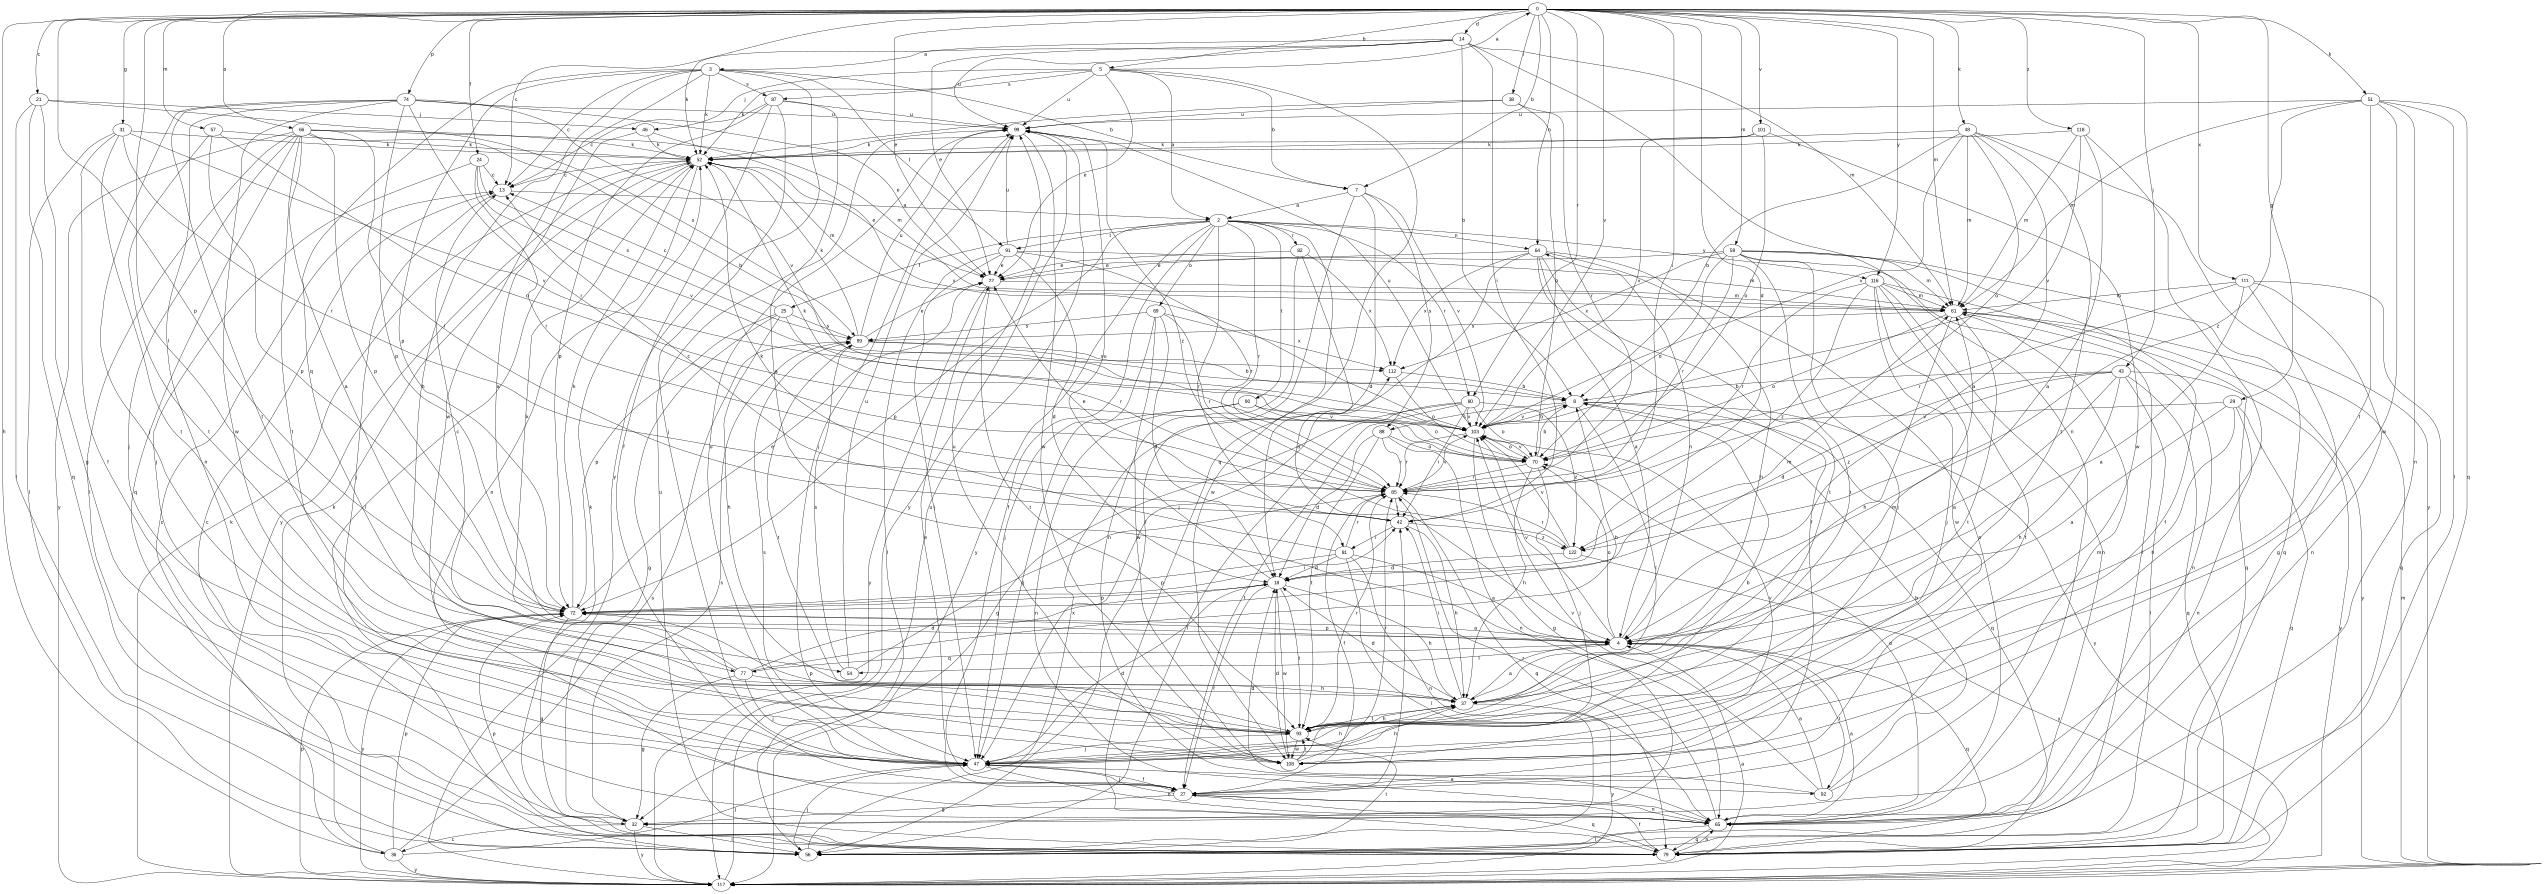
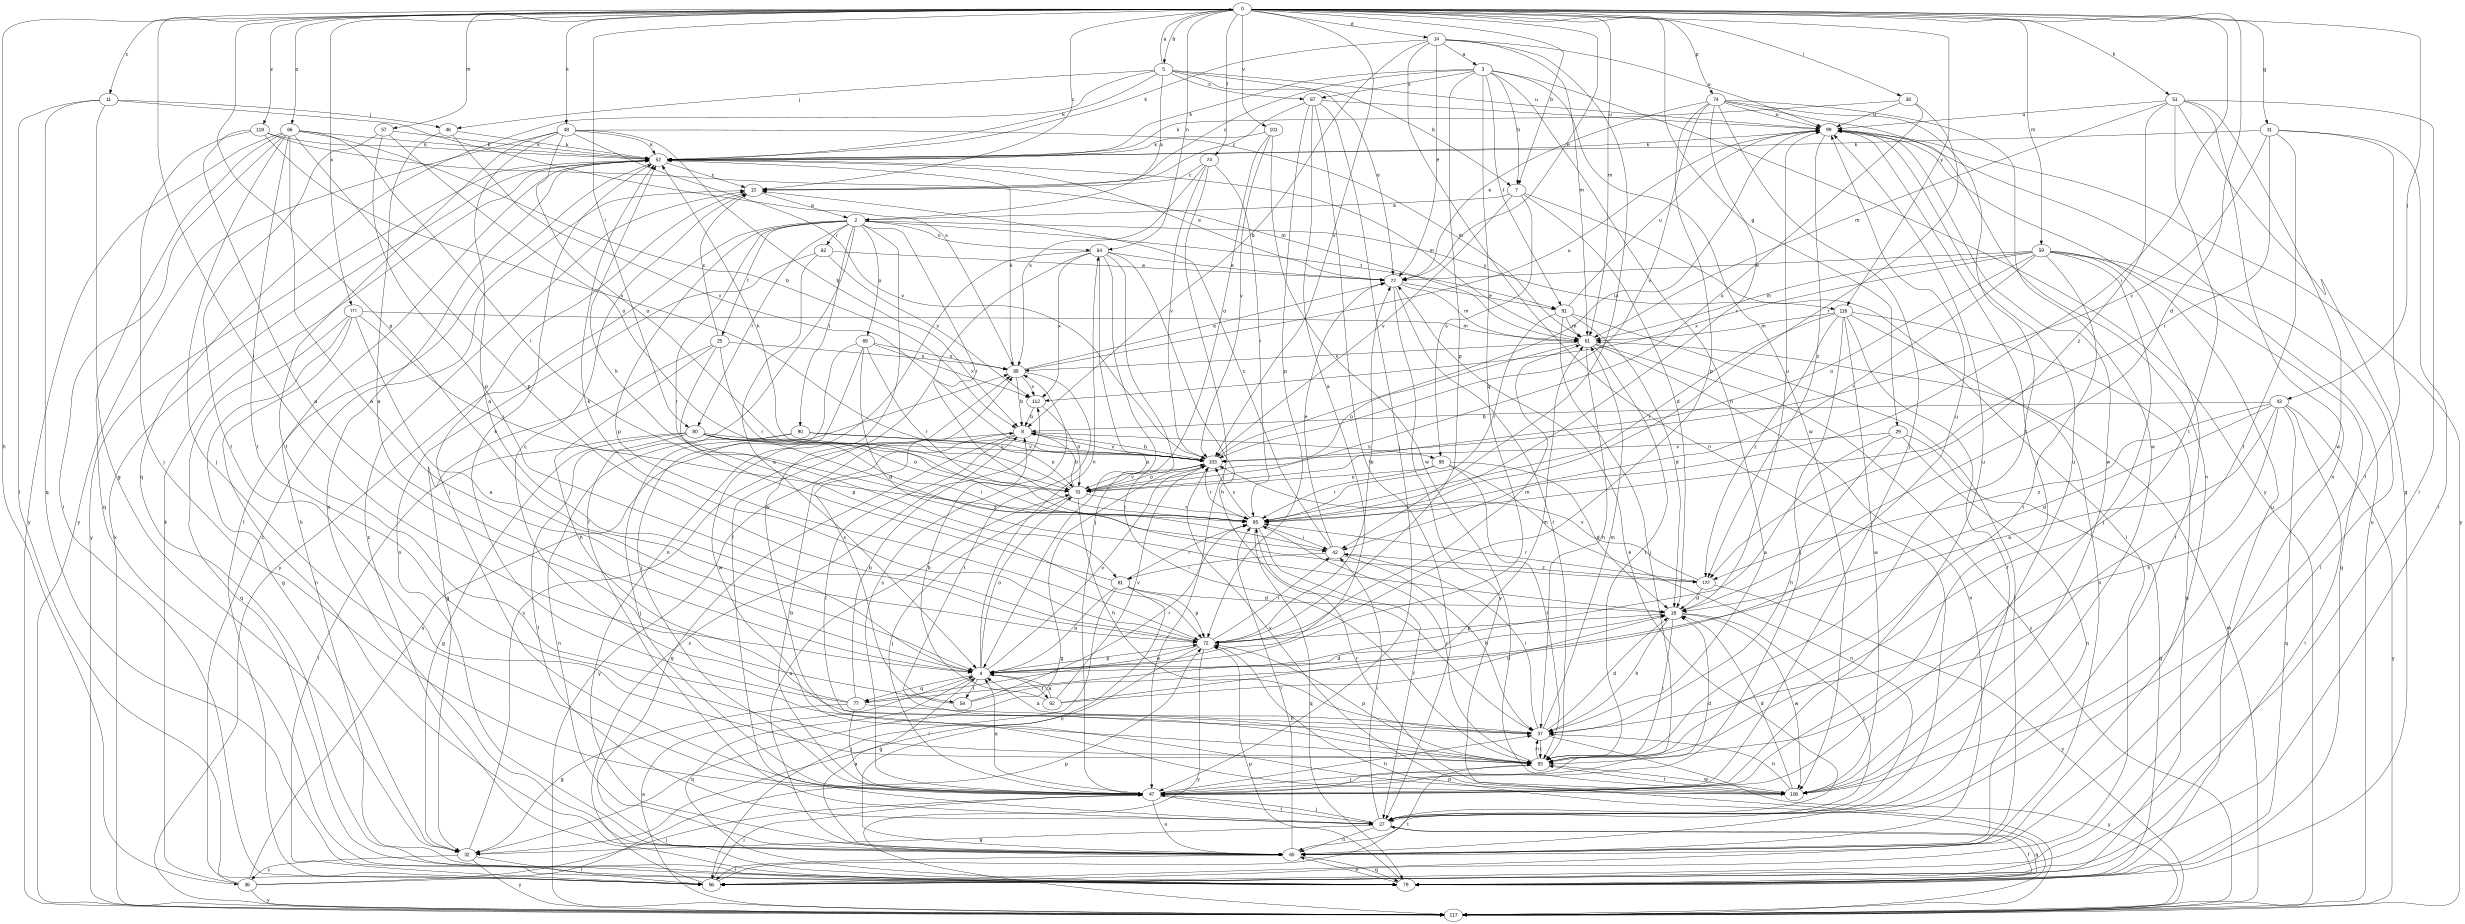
  strict digraph {
    fontname="Liberation Sans"
    node [fontname="Liberation Sans"]
    edge [fontname="Liberation Sans"]
    0
    5
    7
-   11 [label=21]
+   11
    13
    14
    18
    22
    24
    29
    31
    36
    38
    42
    43
    48
    51
    54
    57
    59
    61
    64
    66
    74
    n25 [label=72]
    80
    101
    103
    111
    116
    118
    2
    52
    87
    79
    46
    99
    56
    88
    32
    89
    47
    3
    8
    65
    27
    108
    37
    93
    117
    85
    4
    70
    81
    122
    112
    25
    69
    82
    90
    91
    77
    92
    0 -> 5 [label=b]
    0 -> 7 [label=b]
    0 -> 11 [label=c]
    0 -> 13 [label=c]
    0 -> 14 [label=d]
    0 -> 18 [label=d]
    0 -> 22 [label=e]
    0 -> 24 [label=f]
    0 -> 29 [label=g]
    0 -> 31 [label=g]
    0 -> 36 [label=h]
    0 -> 38 [label=i]
    0 -> 42 [label=i]
    0 -> 43 [label=j]
    0 -> 48 [label=k]
    0 -> 51 [label=k]
    0 -> 54 [label=l]
    0 -> 57 [label=m]
    0 -> 59 [label=m]
    0 -> 61 [label=m]
    0 -> 64 [label=n]
    0 -> 66 [label=o]
    0 -> 74 [label=p]
    0 -> n25 [label=p]
    0 -> 80 [label=r]
    0 -> 101 [label=v]
    0 -> 103 [label=v]
    0 -> 111 [label=x]
    0 -> 116 [label=y]
    0 -> 118 [label=z]
    5 -> 0 [label=a]
    5 -> 7 [label=b]
    5 -> 22 [label=e]
    5 -> 2 [label=a]
    5 -> 52 [label=k]
    5 -> 87 [label=s]
    5 -> 79 [label=q]
    5 -> 46 [label=j]
    5 -> 99 [label=u]
    7 -> 18 [label=d]
    7 -> 103 [label=v]
    7 -> 2 [label=a]
    7 -> 56 [label=l]
    7 -> 88 [label=s]
    11 -> 79 [label=q]
    11 -> 46 [label=j]
    11 -> 56 [label=l]
    11 -> 32 [label=g]
    11 -> 89 [label=s]
    13 -> 2 [label=a]
    13 -> 47 [label=j]
    14 -> 22 [label=e]
    14 -> 42 [label=i]
    14 -> 61 [label=m]
    14 -> 52 [label=k]
    14 -> 99 [label=u]
    14 -> 3 [label=a]
    14 -> 8 [label=b]
    14 -> 65 [label=n]
    18 -> n25 [label=p]
    18 -> 99 [label=u]
    18 -> 27 [label=f]
    18 -> 108 [label=w]
    18 -> 37 [label=h]
    18 -> 93 [label=t]
    22 -> 61 [label=m]
    22 -> 93 [label=t]
    22 -> 117 [label=y]
    24 -> 13 [label=c]
    24 -> 103 [label=v]
    24 -> 89 [label=s]
    24 -> 47 [label=j]
    24 -> 85 [label=r]
    29 -> 103 [label=v]
    29 -> 79 [label=q]
    29 -> 65 [label=n]
    29 -> 37 [label=h]
    29 -> 4 [label=a]
    31 -> 103 [label=v]
    31 -> 52 [label=k]
    31 -> 56 [label=l]
    31 -> 27 [label=f]
    31 -> 93 [label=t]
    31 -> 85 [label=r]
    36 -> 13 [label=c]
    36 -> n25 [label=p]
    36 -> 52 [label=k]
    36 -> 89 [label=s]
    36 -> 47 [label=j]
    36 -> 117 [label=y]
    38 -> 52 [label=k]
    38 -> 99 [label=u]
    38 -> 85 [label=r]
    38 -> 70 [label=o]
    42 -> 13 [label=c]
    42 -> 22 [label=e]
    42 -> 37 [label=h]
    42 -> 81 [label=i]
    42 -> 122 [label=z]
    43 -> 18 [label=d]
    43 -> 79 [label=q]
    43 -> 56 [label=l]
    43 -> 8 [label=b]
    43 -> 37 [label=h]
    43 -> 117 [label=y]
    43 -> 4 [label=a]
    43 -> 122 [label=z]
    48 -> 61 [label=m]
    48 -> 103 [label=v]
    48 -> 52 [label=k]
    48 -> 8 [label=b]
    48 -> 93 [label=t]
    48 -> 117 [label=y]
    48 -> 4 [label=a]
    48 -> 70 [label=o]
    51 -> 61 [label=m]
    51 -> 79 [label=q]
    51 -> 99 [label=u]
    51 -> 56 [label=l]
    51 -> 65 [label=n]
    51 -> 108 [label=w]
    51 -> 93 [label=t]
    51 -> 122 [label=z]
    54 -> 99 [label=u]
    54 -> 89 [label=s]
    54 -> 85 [label=r]
    57 -> n25 [label=p]
    57 -> 52 [label=k]
    57 -> 93 [label=t]
    57 -> 70 [label=o]
    59 -> 22 [label=e]
    59 -> 61 [label=m]
    59 -> 79 [label=q]
    59 -> 56 [label=l]
    59 -> 47 [label=j]
    59 -> 27 [label=f]
    59 -> 93 [label=t]
    59 -> 85 [label=r]
    59 -> 70 [label=o]
    59 -> 112 [label=x]
    61 -> 89 [label=s]
    61 -> 65 [label=n]
    61 -> 37 [label=h]
    61 -> 93 [label=t]
    61 -> 117 [label=y]
    61 -> 70 [label=o]
    64 -> 22 [label=e]
    64 -> 47 [label=j]
    64 -> 65 [label=n]
    64 -> 27 [label=f]
    64 -> 37 [label=h]
    64 -> 93 [label=t]
    64 -> 4 [label=a]
    64 -> 112 [label=x]
    66 -> 42 [label=i]
-   66 -> 61 [label=m]
    66 -> n25 [label=p]
    66 -> 52 [label=k]
    66 -> 79 [label=q]
    66 -> 56 [label=l]
    66 -> 47 [label=j]
    66 -> 8 [label=b]
    66 -> 93 [label=t]
    66 -> 117 [label=y]
    66 -> 4 [label=a]
    74 -> 22 [label=e]
    74 -> n25 [label=p]
    74 -> 103 [label=v]
    74 -> 99 [label=u]
    74 -> 47 [label=j]
    74 -> 65 [label=n]
    74 -> 108 [label=w]
    74 -> 93 [label=t]
    74 -> 85 [label=r]
    n25 -> 22 [label=e]
    n25 -> 42 [label=i]
    n25 -> 61 [label=m]
    n25 -> 52 [label=k]
    n25 -> 32 [label=g]
    n25 -> 117 [label=y]
    n25 -> 4 [label=a]
    80 -> 42 [label=i]
    80 -> 103 [label=v]
    80 -> 56 [label=l]
    80 -> 32 [label=g]
    80 -> 27 [label=f]
    80 -> 70 [label=o]
    80 -> 122 [label=z]
    101 -> 103 [label=v]
    101 -> 52 [label=k]
    101 -> 108 [label=w]
    101 -> 70 [label=o]
    103 -> 99 [label=u]
    103 -> 32 [label=g]
    103 -> 8 [label=b]
    103 -> 85 [label=r]
    103 -> 70 [label=o]
    111 -> 61 [label=m]
    111 -> 79 [label=q]
    111 -> 32 [label=g]
    111 -> 65 [label=n]
    111 -> 85 [label=r]
    111 -> 4 [label=a]
    116 -> 61 [label=m]
    116 -> 79 [label=q]
    116 -> 47 [label=j]
    116 -> 65 [label=n]
    116 -> 27 [label=f]
    116 -> 108 [label=w]
    116 -> 85 [label=r]
    116 -> 122 [label=z]
    118 -> 61 [label=m]
    118 -> 103 [label=v]
    118 -> 52 [label=k]
    118 -> 47 [label=j]
    118 -> 4 [label=a]
    2 -> 64 [label=n]
    2 -> n25 [label=p]
    2 -> 80 [label=r]
    2 -> 116 [label=y]
    2 -> 27 [label=f]
    2 -> 108 [label=w]
    2 -> 117 [label=y]
    2 -> 85 [label=r]
    2 -> 81 [label=r]
    2 -> 25 [label=f]
    2 -> 69 [label=o]
    2 -> 82 [label=r]
    2 -> 90 [label=t]
    2 -> 91 [label=t]
    52 -> 13 [label=c]
    52 -> 22 [label=e]
    52 -> 61 [label=m]
    52 -> 56 [label=l]
    52 -> 65 [label=n]
    52 -> 117 [label=y]
    87 -> 13 [label=c]
    87 -> n25 [label=p]
    87 -> 99 [label=u]
    87 -> 47 [label=j]
    87 -> 27 [label=f]
    87 -> 4 [label=a]
    79 -> 13 [label=c]
    79 -> n25 [label=p]
    79 -> 52 [label=k]
    79 -> 99 [label=u]
    79 -> 65 [label=n]
    79 -> 27 [label=f]
    46 -> 103 [label=v]
    46 -> 52 [label=k]
    46 -> 4 [label=a]
    99 -> 52 [label=k]
    99 -> 47 [label=j]
    99 -> 108 [label=w]
    99 -> 117 [label=y]
    99 -> 122 [label=z]
    56 -> 47 [label=j]
    56 -> 93 [label=t]
    56 -> 112 [label=x]
    88 -> 18 [label=d]
    88 -> 65 [label=n]
    88 -> 93 [label=t]
    88 -> 85 [label=r]
    88 -> 70 [label=o]
    32 -> 36 [label=c]
    32 -> 56 [label=l]
    32 -> 89 [label=s]
    32 -> 117 [label=y]
    89 -> 22 [label=e]
    89 -> 52 [label=k]
    89 -> 99 [label=u]
    89 -> 8 [label=b]
    89 -> 93 [label=t]
    89 -> 112 [label=x]
    47 -> 18 [label=d]
    47 -> 99 [label=u]
    47 -> 89 [label=s]
    47 -> 8 [label=b]
    47 -> 65 [label=n]
    47 -> 27 [label=f]
    47 -> 37 [label=h]
-   47 -> 92 [label=a]
+   47 -> 4 [label=a]
    3 -> 7 [label=b]
    3 -> 13 [label=c]
    3 -> n25 [label=p]
    3 -> 52 [label=k]
    3 -> 87 [label=s]
    3 -> 108 [label=w]
    3 -> 37 [label=h]
    3 -> 117 [label=y]
    3 -> 91 [label=t]
    3 -> 77 [label=q]
    8 -> 103 [label=v]
    8 -> 79 [label=q]
    8 -> 88 [label=s]
    8 -> 93 [label=t]
    8 -> 117 [label=y]
    65 -> 79 [label=q]
    65 -> 56 [label=l]
    65 -> 85 [label=r]
    65 -> 4 [label=a]
    65 -> 70 [label=o]
    27 -> 22 [label=e]
    27 -> 42 [label=i]
    27 -> 79 [label=q]
    27 -> 32 [label=g]
    27 -> 47 [label=j]
    27 -> 65 [label=n]
    108 -> 18 [label=d]
    108 -> 103 [label=v]
    108 -> 99 [label=u]
    108 -> 37 [label=h]
    108 -> 93 [label=t]
    108 -> 85 [label=r]
    37 -> 18 [label=d]
    37 -> 42 [label=i]
    37 -> 61 [label=m]
    37 -> 93 [label=t]
    37 -> 117 [label=y]
    37 -> 4 [label=a]
    93 -> n25 [label=p]
    93 -> 47 [label=j]
    93 -> 108 [label=w]
    93 -> 37 [label=h]
    93 -> 85 [label=r]
    117 -> 61 [label=m]
    117 -> n25 [label=p]
    117 -> 52 [label=k]
    117 -> 99 [label=u]
    117 -> 4 [label=a]
    85 -> 42 [label=i]
    85 -> 103 [label=v]
    85 -> 79 [label=q]
    85 -> 27 [label=f]
    4 -> 54 [label=l]
    4 -> 64 [label=n]
    4 -> n25 [label=p]
    4 -> 103 [label=v]
    4 -> 79 [label=q]
    4 -> 70 [label=o]
    4 -> 77 [label=q]
    4 -> 92 [label=t]
    70 -> 103 [label=v]
    70 -> 52 [label=k]
    70 -> 47 [label=j]
    70 -> 8 [label=b]
    70 -> 37 [label=h]
    70 -> 85 [label=r]
    81 -> 18 [label=d]
    81 -> n25 [label=p]
    81 -> 52 [label=k]
    81 -> 56 [label=l]
    81 -> 65 [label=n]
    81 -> 85 [label=r]
    81 -> 4 [label=a]
    122 -> 18 [label=d]
    122 -> 103 [label=v]
    122 -> 117 [label=y]
    122 -> 85 [label=r]
    112 -> 8 [label=b]
    112 -> 70 [label=o]
    25 -> 13 [label=c]
    25 -> n25 [label=p]
    25 -> 32 [label=g]
    25 -> 89 [label=s]
    25 -> 37 [label=h]
    25 -> 85 [label=r]
    69 -> 18 [label=d]
    69 -> 89 [label=s]
    69 -> 47 [label=j]
    69 -> 108 [label=w]
    69 -> 85 [label=r]
    69 -> 112 [label=x]
    82 -> 22 [label=e]
    82 -> 65 [label=n]
    82 -> 4 [label=a]
    82 -> 112 [label=x]
    90 -> 103 [label=v]
    90 -> 47 [label=j]
    90 -> 65 [label=n]
    90 -> 70 [label=o]
    91 -> 18 [label=d]
-   91 -> 22 [label=e]
+   22 -> 91 [label=e]
    91 -> 61 [label=m]
    91 -> 99 [label=u]
    91 -> 56 [label=l]
    91 -> 47 [label=j]
    91 -> 85 [label=r]
    77 -> 13 [label=c]
    77 -> 18 [label=d]
    77 -> 52 [label=k]
    77 -> 32 [label=g]
    77 -> 47 [label=j]
    77 -> 8 [label=b]
    77 -> 37 [label=h]
    92 -> 18 [label=d]
    92 -> 61 [label=m]
    92 -> 103 [label=v]
    92 -> 8 [label=b]
    92 -> 4 [label=a]
  }
